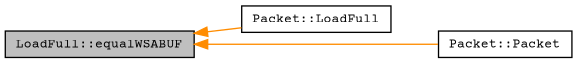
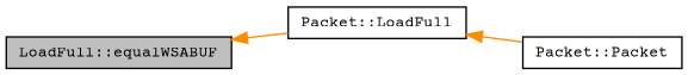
  digraph {
    fontname="Courier Prime"
    rankdir=LR
    node [color=black fillcolor=white fontname="Courier Prime" fontsize=10 shape=record style=filled]
    edge [color=darkorange dir=back fontname="Courier Prime" fontsize=10 labelfontname=FreeSans labelfontsize=10 style=solid]
    n1 [fillcolor=grey75 fontcolor=black height=0.2 label="LoadFull::equalWSABUF" width=0.4]
    n2 [height=0.2 label="Packet::LoadFull" width=0.4]
    n3 [height=0.2 label="Packet::Packet" width=0.4]
    n1 -> n2
-   n1 -> n3
+   n2 -> n3
  }
